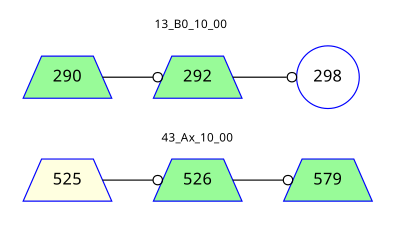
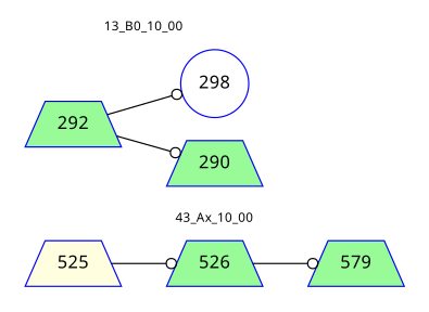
  digraph {
    fontname="Noto Sans"
    rankdir=LR
    node [color=blue fillcolor=palegreen fontname="Noto Sans" shape=trapezium style=filled]
    edge [arrowhead=odot color=black fontname="Noto Sans"]
    n1 [fillcolor=lightyellow label=525]
    n2 [label=526]
    n3 [label=579]
    n4 [label=290]
    n5 [label=292]
    n6 [fillcolor=white label=298 shape=circle]
    subgraph cluster_1 {
      color=white
      fontsize=10
      label="43_Ax_10_00"
      n1
      n2
      n3
    }
    subgraph cluster_2 {
      color=white
      fontsize=10
      label="13_B0_10_00"
      n4
      n5
      n6
    }
    n1 -> n2
    n2 -> n3
-   n4 -> n5
+   n5 -> n4
    n5 -> n6
  }
